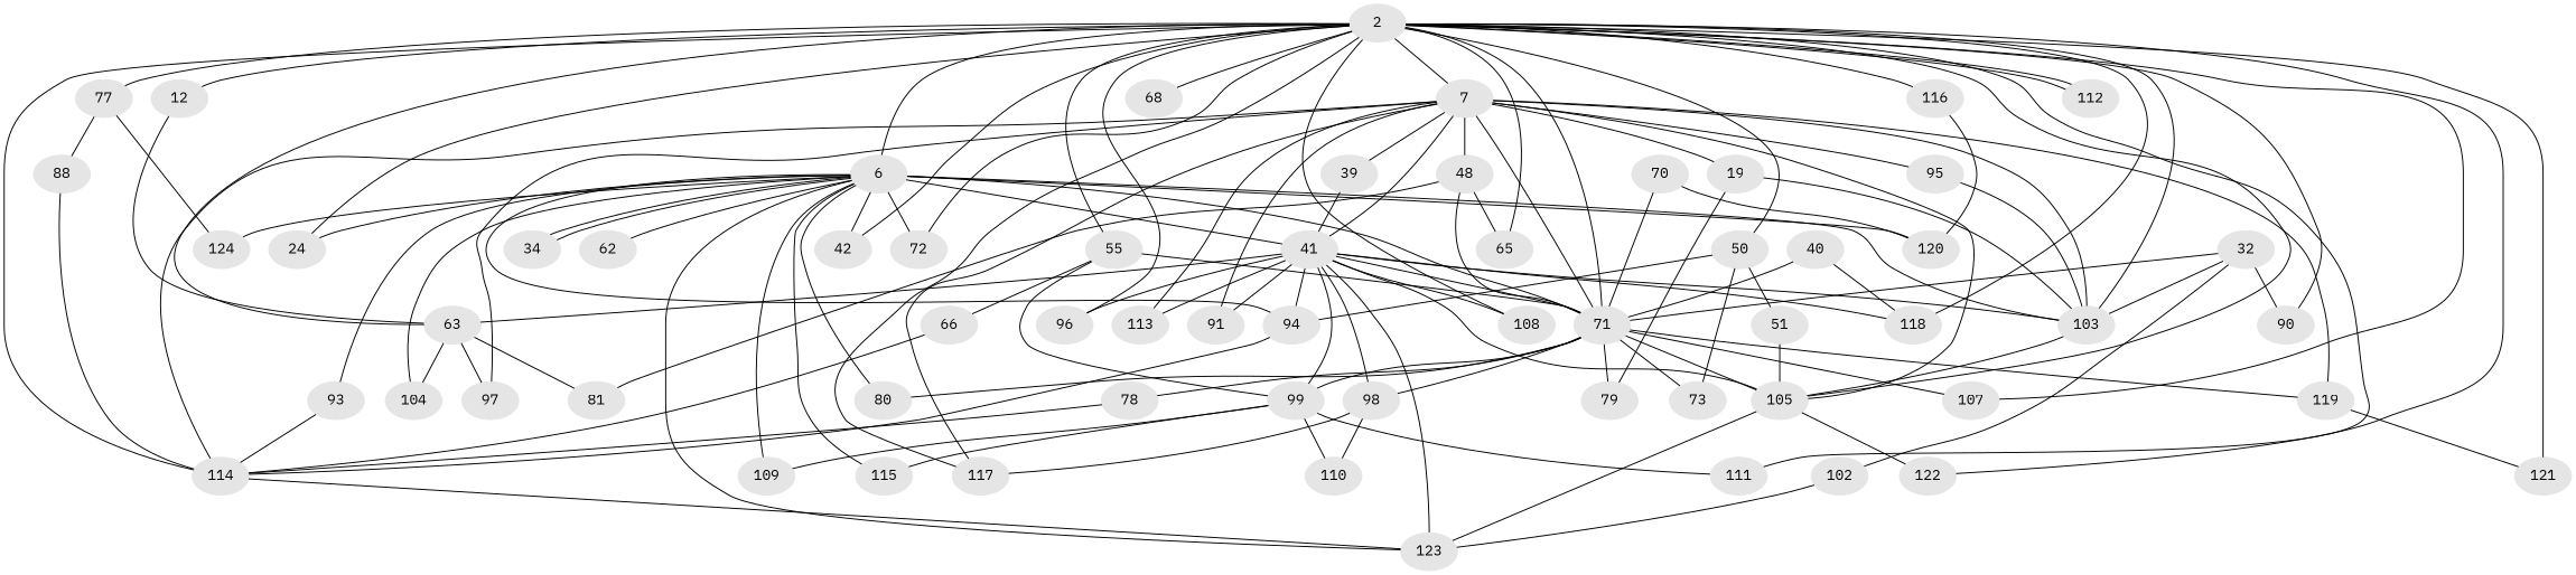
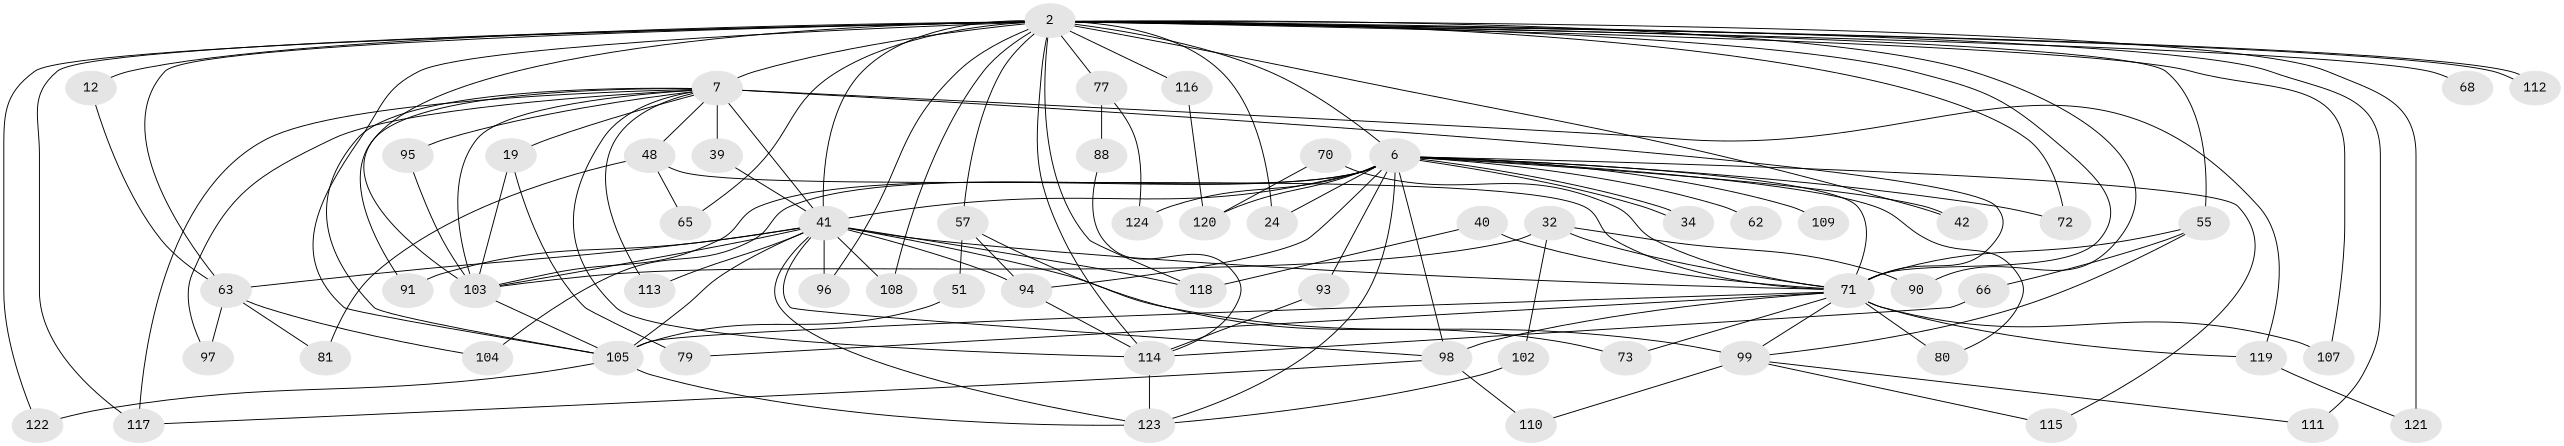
  graph {
    fontname="IBM Plex Mono"
    node [color=gray90 fontname="IBM Plex Mono" style=filled]
    edge [fontname="IBM Plex Mono"]
    2 [super="+1"]
    6 [super="+5"]
    7 [super="+3"]
    12
    24
    41 [super="+26+9"]
    42
-   50 [super="+37"]
+   50 [super="+37" label=57]
    55 [super="+23"]
    63 [super="+59+53"]
    65
    68
    71 [super="+60+10+57"]
    72
    77 [super="+61"]
    90
    96
    103 [super="+15+76+82+92"]
    105 [super="+101"]
    107
    108 [super="+52+85"]
    111
    112
    114 [super="+11+84"]
    116
    117 [super="+31"]
    118 [super="+21"]
    121 [super="+106"]
    122
    34
    62
    80
    93
    94 [super="+83"]
    98 [super="+47+74"]
    104
    109
    115
    120 [super="+49"]
    123 [super="+100+67+86"]
    124
    19
    39
    48 [super="+20"]
    91
    95 [super="+35"]
    97
    113
    119 [super="+46+54"]
    99 [super="+69+29"]
    51
    73
    66 [super="+45"]
    81
    79
-   78
    88
    110
    32 [super="+25"]
    102
    40
    70
    2 -- 6 [weight=4]
    2 -- 7 [weight=4]
    2 -- 12 [weight=2]
    2 -- 24
+   2 -- 41 [weight=5]
    2 -- 42
    2 -- 50 [weight=2]
    2 -- 55 [weight=2]
    2 -- 63
    2 -- 65
    2 -- 68 [weight=2]
    2 -- 71 [weight=6]
    2 -- 72
    2 -- 77 [weight=3]
    2 -- 90
    2 -- 96
    2 -- 103
    2 -- 105
    2 -- 107
    2 -- 108 [weight=4]
    2 -- 111
    2 -- 112
    2 -- 112
    2 -- 114 [weight=3]
    2 -- 116
    2 -- 117
    2 -- 118 [weight=2]
    2 -- 121 [weight=2]
    2 -- 122
    6 -- 24
    6 -- 41 [weight=4]
    6 -- 42
    6 -- 71 [weight=5]
    6 -- 72
    6 -- 103 [weight=2]
    6 -- 34
    6 -- 34
    6 -- 62 [weight=2]
    6 -- 80
    6 -- 93
    6 -- 94
+   6 -- 98 [weight=2]
    6 -- 104
    6 -- 109
    6 -- 115
    6 -- 120 [weight=2]
    6 -- 123 [weight=3]
    6 -- 124
    7 -- 41 [weight=5]
    7 -- 71 [weight=5]
    7 -- 103
    7 -- 105 [weight=3]
    7 -- 114
    7 -- 117
    7 -- 19 [weight=2]
    7 -- 39
    7 -- 48 [weight=2]
    7 -- 91
    7 -- 95 [weight=3]
    7 -- 97
    7 -- 113
    7 -- 119 [weight=3]
    12 -- 63
    41 -- 63 [weight=3]
    41 -- 71 [weight=4]
    41 -- 96
    41 -- 103
    41 -- 105 [weight=2]
    41 -- 108 [weight=2]
    41 -- 118
    41 -- 94
    41 -- 98
    41 -- 123 [weight=2]
    41 -- 91
    41 -- 113
    41 -- 99 [weight=3]
    50 -- 94
    50 -- 51
    50 -- 73
    55 -- 71
    55 -- 99
    55 -- 66 [weight=2]
    63 -- 104
    63 -- 97
    63 -- 81
    71 -- 105 [weight=2]
    71 -- 107
    71 -- 80
    71 -- 98
    71 -- 119
    71 -- 99
    71 -- 73
    71 -- 79
-   71 -- 78
    77 -- 124
    77 -- 88
    103 -- 105
    105 -- 122
    105 -- 123 [weight=2]
    114 -- 123
    116 -- 120
    93 -- 114
    94 -- 114
    98 -- 117
    98 -- 110
    19 -- 103
    19 -- 79
    39 -- 41
    48 -- 65
    48 -- 71
    48 -- 81
    95 -- 103
    119 -- 121
    99 -- 111
-   99 -- 109
    99 -- 115
    99 -- 110
    51 -- 105
    66 -- 114
-   78 -- 114
    88 -- 114
    32 -- 71 [weight=3]
    32 -- 90
    32 -- 103
    32 -- 102
    102 -- 123
    40 -- 71
    40 -- 118
    70 -- 71
    70 -- 120
  }
